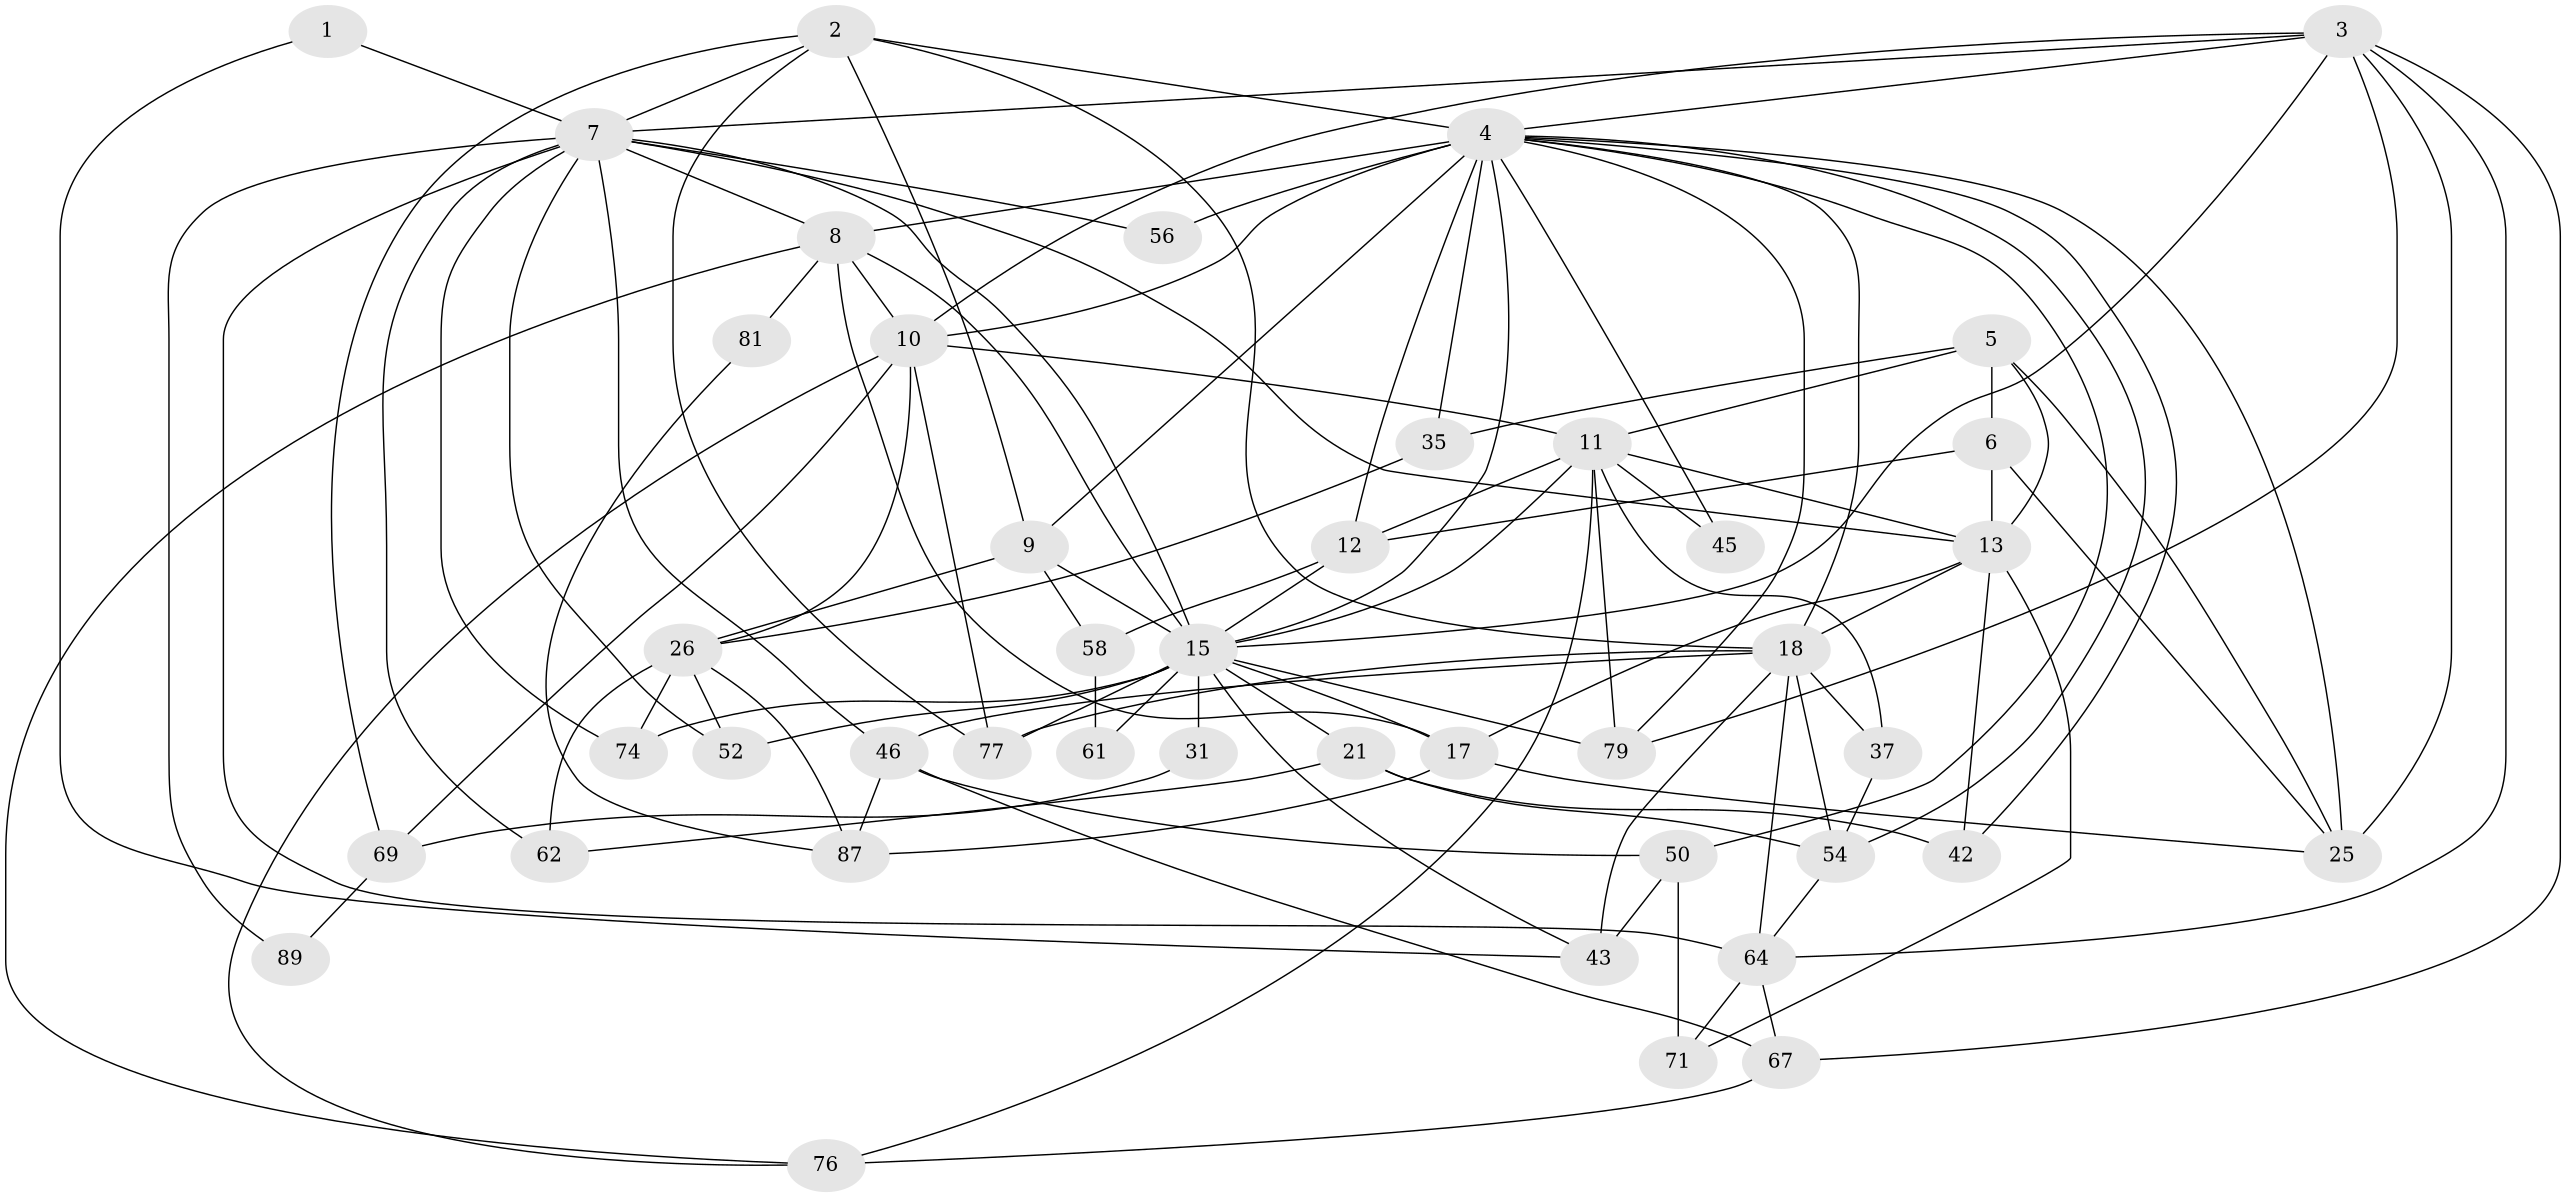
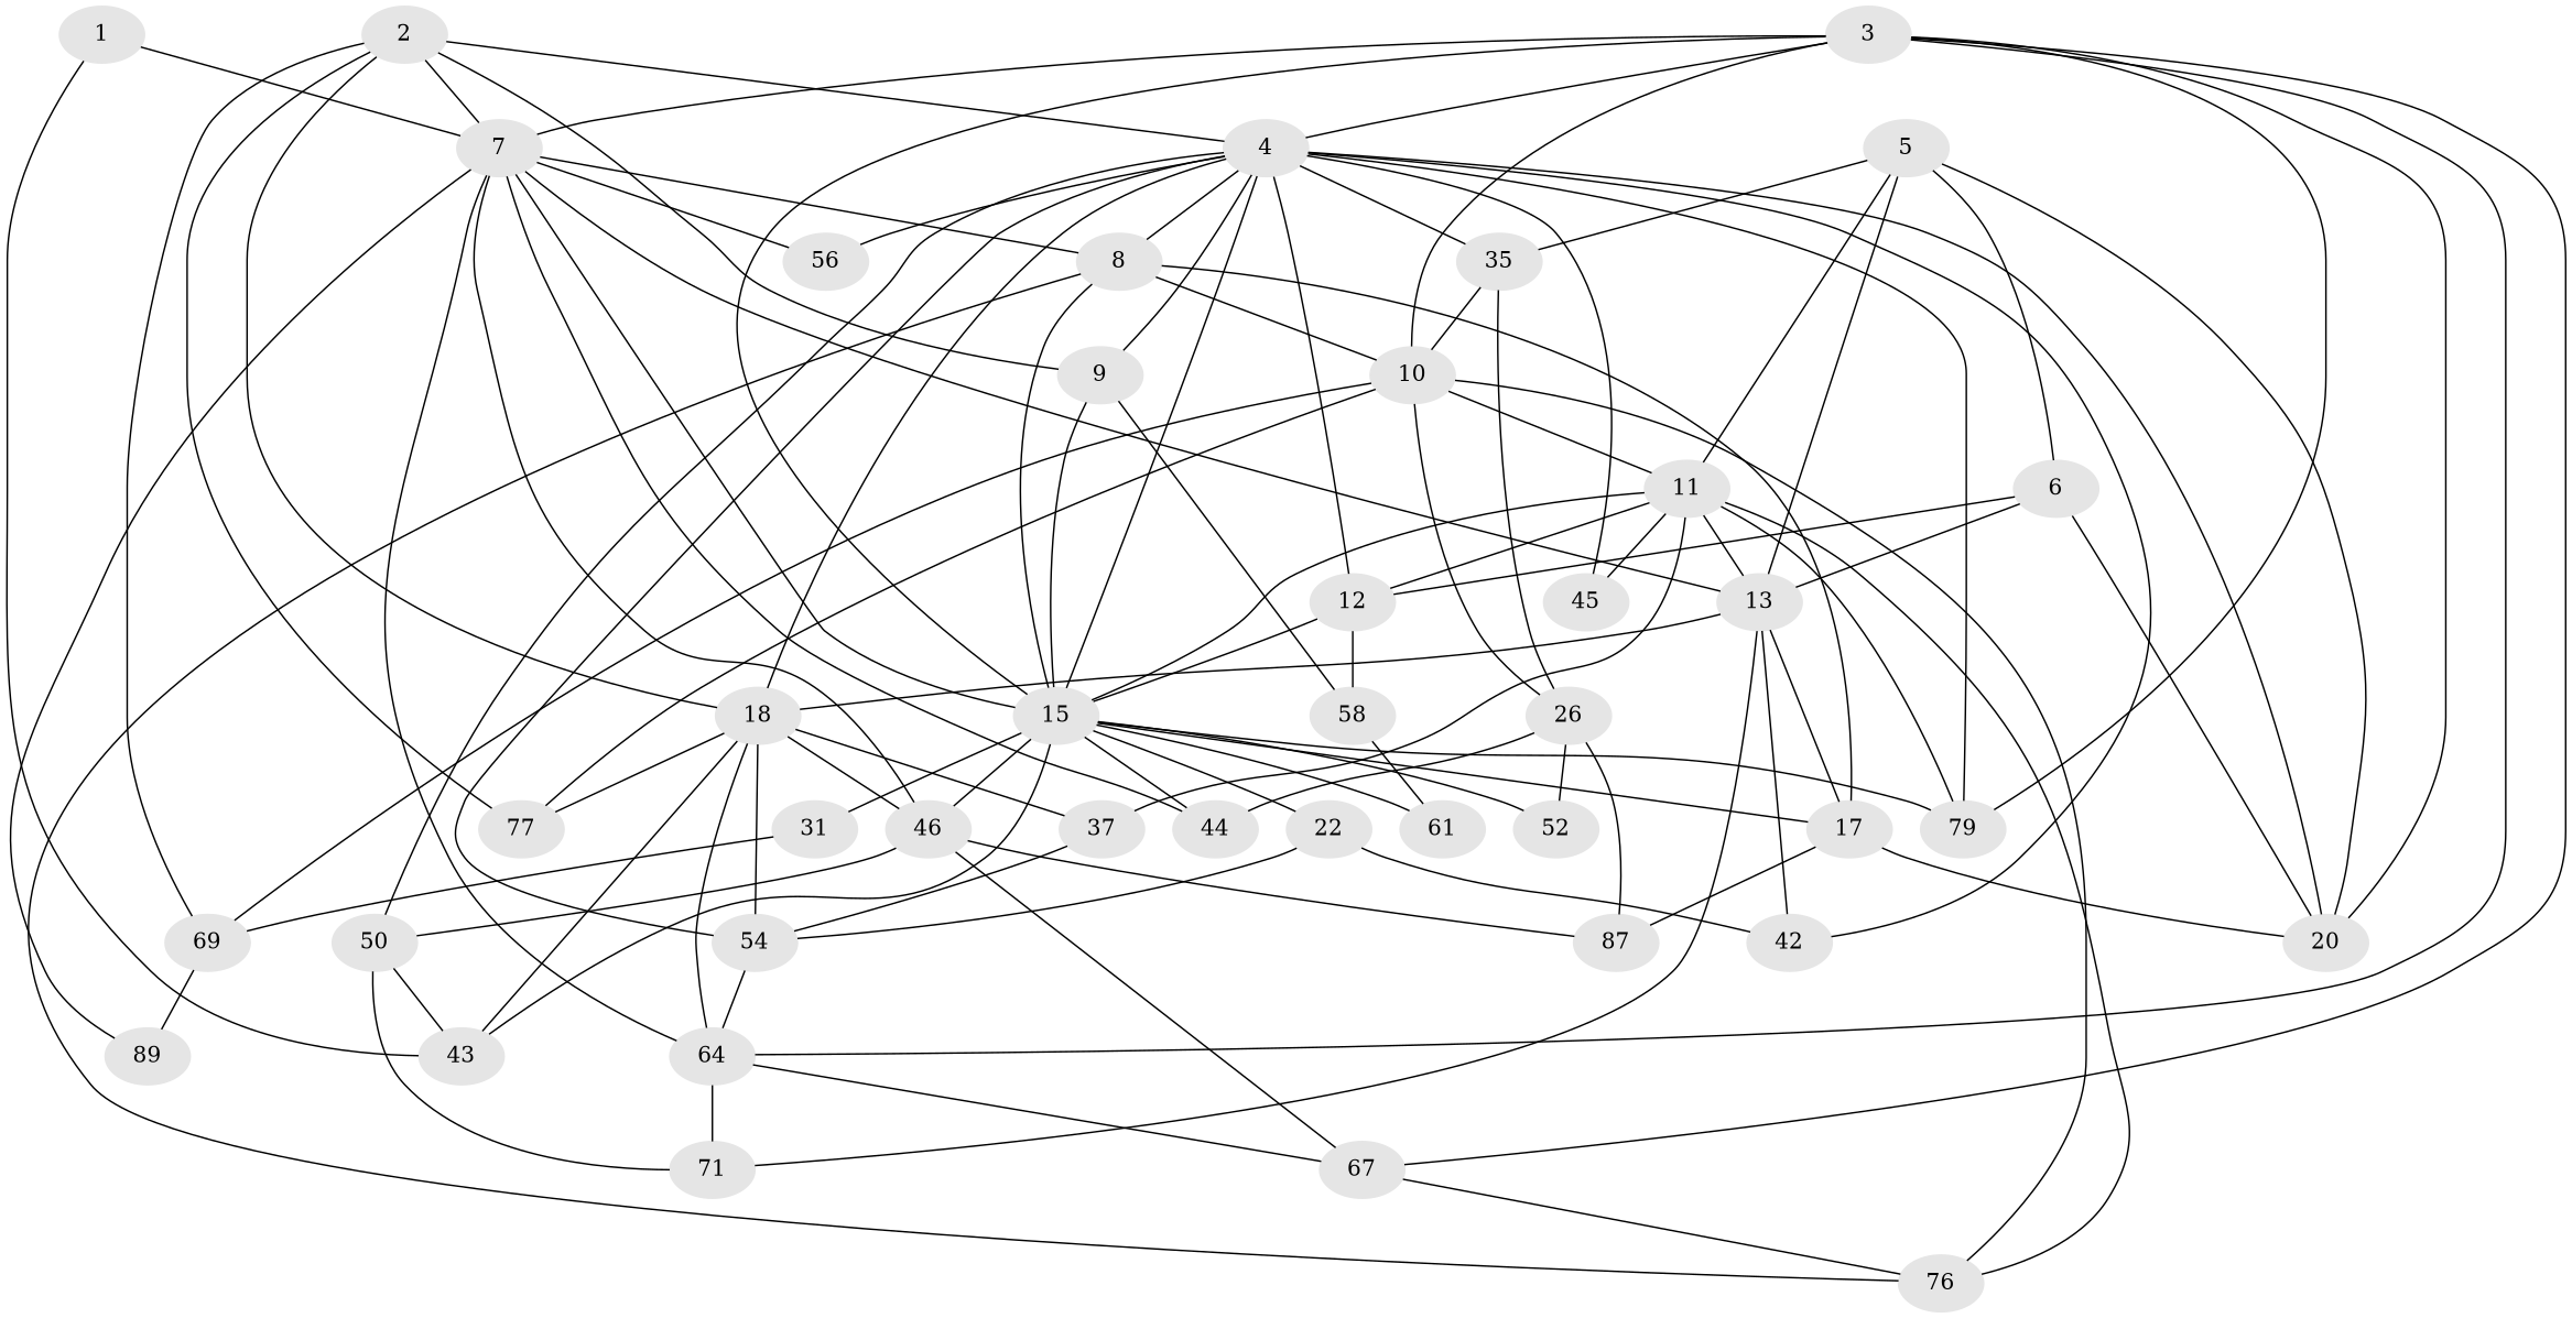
  graph {
    node [color=gray90 style=filled]
    7 [super="+22+70"]
    15 [super="+27+24+43+34+38"]
    64 [super="+65"]
    8 [super="+60+83"]
    56
    13 [super="+53+23"]
    46 [super="+51+86"]
    n8 [label=52 super="+57"]
-   62
-   74
+   74 [label=44]
    n11 [label=89]
    1
    n13 [label=43]
    2 [super="+66"]
    4 [super="+20+16"]
    9
    18 [super="+80+32"]
    69
    77
    10 [super="+68+36+90"]
-   25 [super="+28"]
+   25 [super="+28" label=20]
    79
    12 [super="+82+19"]
    35
    42
    45
    50
    54
    26 [super="+88+59"]
    58
    37
    3 [super="+14"]
    67
    11 [super="+85+52"]
    76
    17 [super="+49"]
-   21
+   21 [label=22]
    31
    61
    87
    71
-   81
    5 [super="+30+44+47"]
    6
    7 -- 15 [weight=2]
    7 -- 64 [weight=2]
    7 -- 8
    7 -- 56
    7 -- 13
    7 -- 46
-   7 -- n8
-   7 -- 62
    7 -- 74
    7 -- n11
-   15 -- 77 [weight=2]
+   15 -- 46 [weight=2]
    15 -- n8
    15 -- 74
    15 -- n13
    15 -- 79
    15 -- 17
    15 -- 21
    15 -- 31
    15 -- 61
    64 -- 67
    64 -- 71
    8 -- 15 [weight=2]
    8 -- 10
    8 -- 76
    8 -- 17
-   8 -- 81
    13 -- 18 [weight=2]
    13 -- 42 [weight=2]
    13 -- 17 [weight=2]
    13 -- 71
    46 -- 50
    46 -- 67
    46 -- 87
    1 -- 7
    1 -- n13
    2 -- 7
    2 -- 4 [weight=2]
    2 -- 9
    2 -- 18
    2 -- 69
    2 -- 77 [weight=2]
    4 -- 15
    4 -- 8
    4 -- 56
    4 -- 9
    4 -- 18
-   4 -- 10
+   35 -- 10
    4 -- 25
    4 -- 79
    4 -- 12
    4 -- 35 [weight=2]
    4 -- 42
    4 -- 45
    4 -- 50
    4 -- 54
    9 -- 15
-   9 -- 26
    9 -- 58
    18 -- 64
    18 -- 46
    18 -- n13
    18 -- 77
    18 -- 54
    18 -- 37
    69 -- n11
    10 -- 69
    10 -- 77 [weight=2]
    10 -- 26
    10 -- 11
    10 -- 76
    12 -- 15 [weight=2]
    12 -- 58
    35 -- 26
    50 -- n13
    50 -- 71
    54 -- 64
    26 -- n8
-   26 -- 62
    26 -- 74
    26 -- 87
    58 -- 61
    37 -- 54
    3 -- 7
    3 -- 15
    3 -- 64
    3 -- 4
    3 -- 10
    3 -- 25
    3 -- 79
    3 -- 67
    67 -- 76
    11 -- 15
    11 -- 13
    11 -- 79 [weight=2]
    11 -- 12 [weight=2]
    11 -- 45
    11 -- 37
    11 -- 76
    17 -- 25
    17 -- 87
-   21 -- 62
    21 -- 42
    21 -- 54
    31 -- 69
-   81 -- 87
    5 -- 13 [weight=2]
    5 -- 25
    5 -- 35
    5 -- 11 [weight=2]
    5 -- 6
    6 -- 13
    6 -- 25
    6 -- 12
  }
